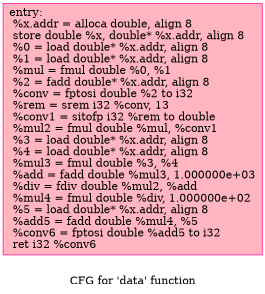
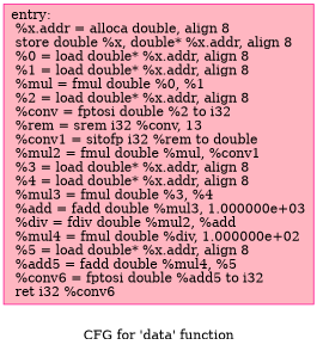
  digraph {
    label="CFG for 'data' function"
-   n1 [label="{entry:\l  %x.addr = alloca double, align 8\l  store double %x, double* %x.addr, align 8\l  %0 = load double* %x.addr, align 8\l  %1 = load double* %x.addr, align 8\l  %mul = fmul double %0, %1\l  %2 = fadd double* %x.addr, align 8\l  %conv = fptosi double %2 to i32\l  %rem = srem i32 %conv, 13\l  %conv1 = sitofp i32 %rem to double\l  %mul2 = fmul double %mul, %conv1\l  %3 = load double* %x.addr, align 8\l  %4 = load double* %x.addr, align 8\l  %mul3 = fmul double %3, %4\l  %add = fadd double %mul3, 1.000000e+03\l  %div = fdiv double %mul2, %add\l  %mul4 = fmul double %div, 1.000000e+02\l  %5 = load double* %x.addr, align 8\l  %add5 = fadd double %mul4, %5\l  %conv6 = fptosi double %add5 to i32\l  ret i32 %conv6\l}" shape=record style=filled fillcolor=lightpink color=deeppink]
+   n1 [label="{entry:\l  %x.addr = alloca double, align 8\l  store double %x, double* %x.addr, align 8\l  %0 = load double* %x.addr, align 8\l  %1 = load double* %x.addr, align 8\l  %mul = fmul double %0, %1\l  %2 = load double* %x.addr, align 8\l  %conv = fptosi double %2 to i32\l  %rem = srem i32 %conv, 13\l  %conv1 = sitofp i32 %rem to double\l  %mul2 = fmul double %mul, %conv1\l  %3 = load double* %x.addr, align 8\l  %4 = load double* %x.addr, align 8\l  %mul3 = fmul double %3, %4\l  %add = fadd double %mul3, 1.000000e+03\l  %div = fdiv double %mul2, %add\l  %mul4 = fmul double %div, 1.000000e+02\l  %5 = load double* %x.addr, align 8\l  %add5 = fadd double %mul4, %5\l  %conv6 = fptosi double %add5 to i32\l  ret i32 %conv6\l}" shape=record style=filled fillcolor=lightpink color=deeppink]
  }
